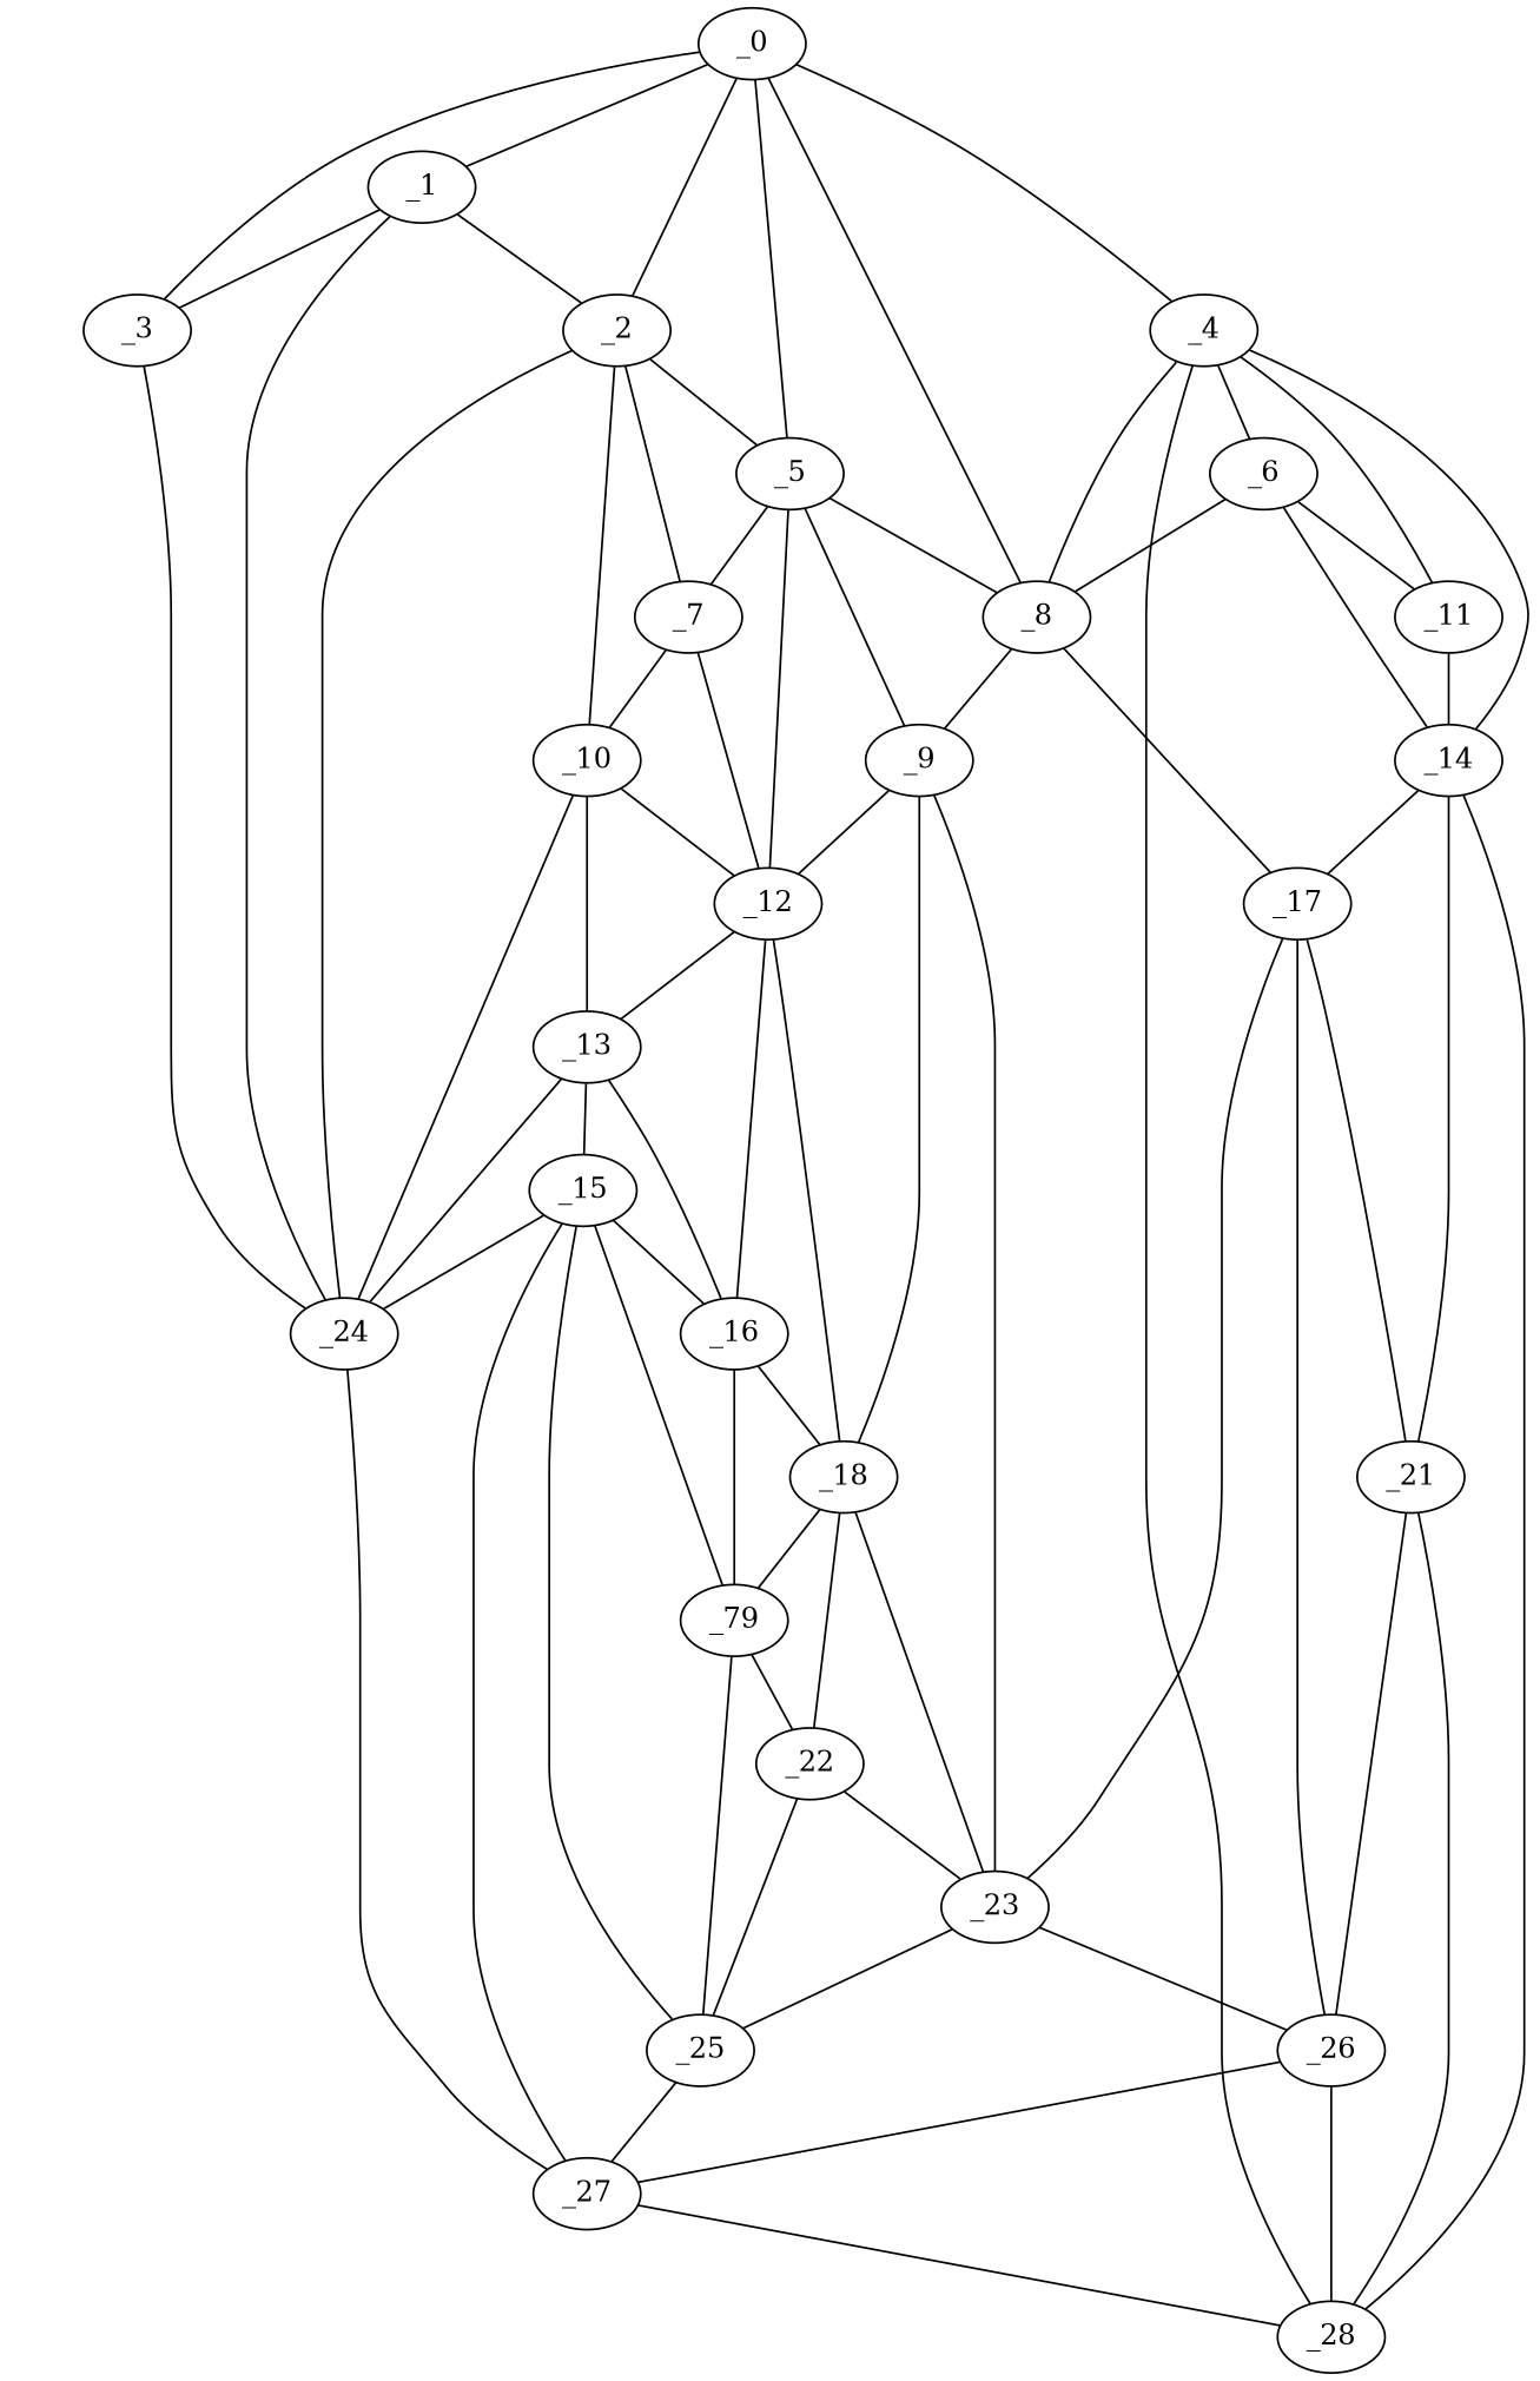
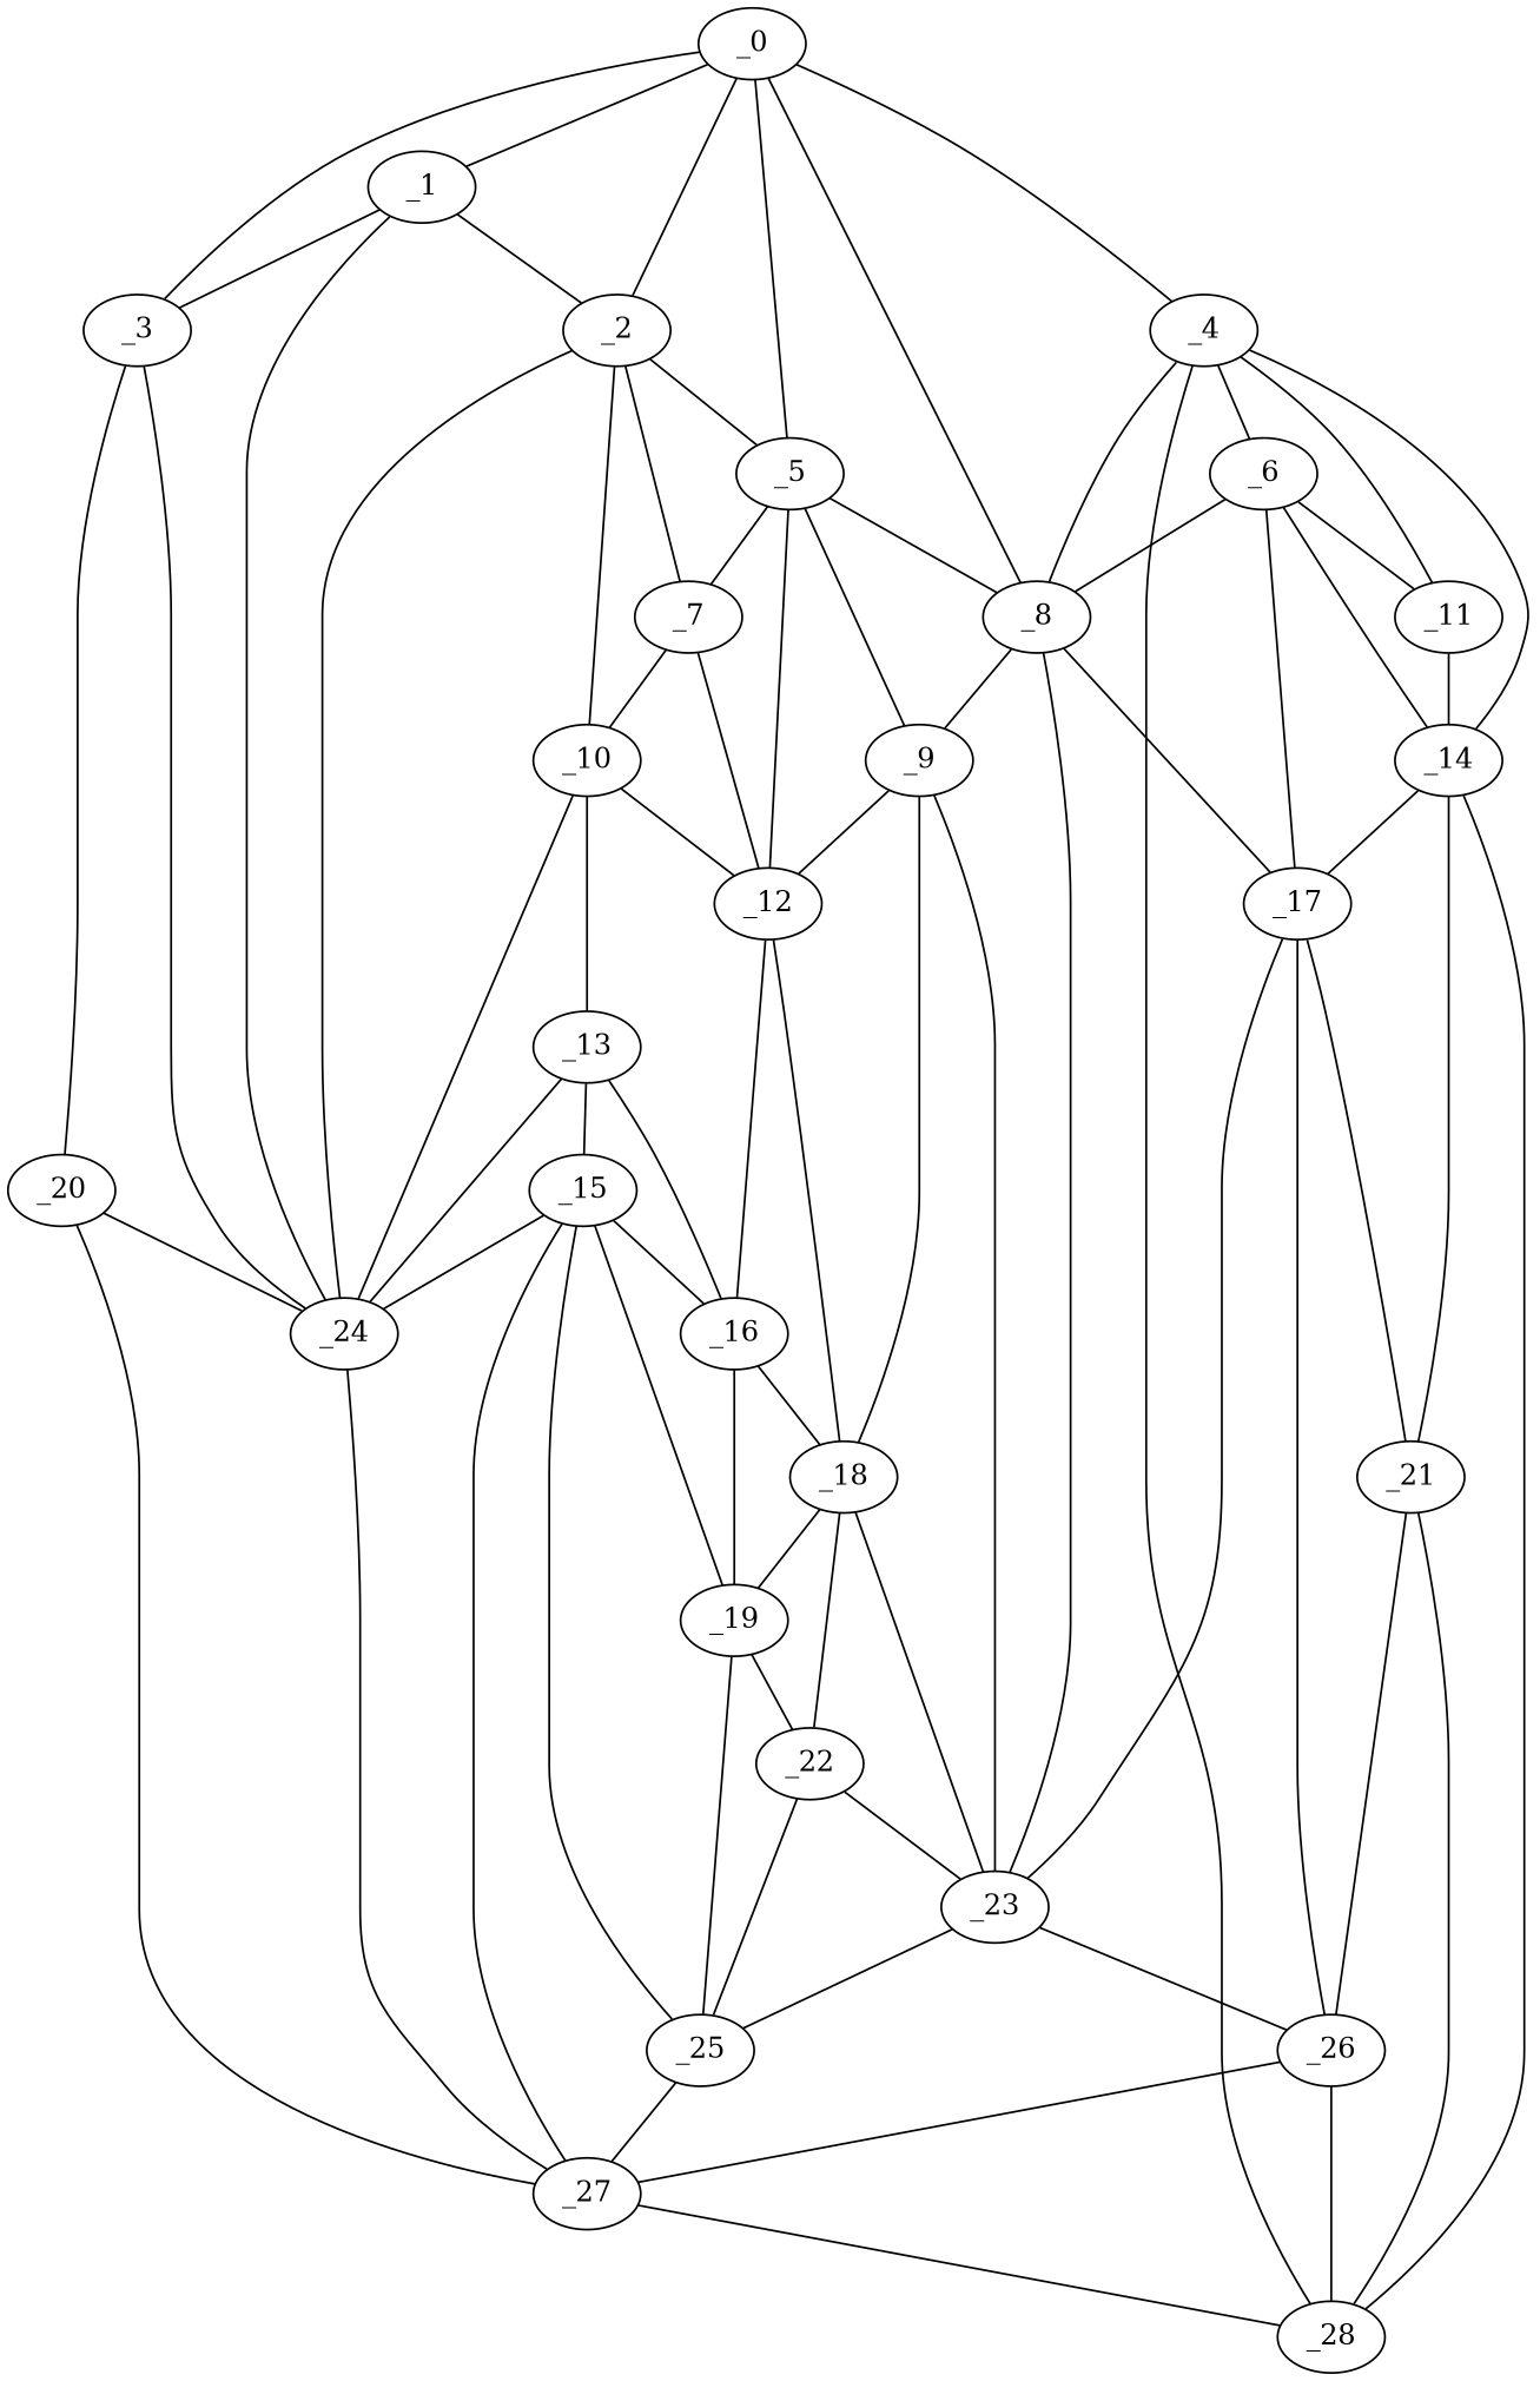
  graph {
    node [x=45 y=62]
    edge [valence=2]
    _0 [x=34 y=31]
    _1 [x=40 y=25]
    _2 [x=43 y=38]
    _3 [y=7]
    _4 [y=125]
    _5 [x=53]
    _8 [x=56 y=85]
    _24 [x=87 y=24]
    _7 [x=56 y=53]
    _10 [x=61 y=53]
+   _20 [x=83 y=6]
    _6 [x=55 y=105]
    _11 [x=62 y=115]
    _14 [x=68 y=115]
    _28 [x=95 y=120]
    _9 [x=59 y=74]
    _12 [x=64 y=61]
    _17 [x=76 y=104]
    _23 [x=85 y=79]
    _27 [x=95 y=35]
    _13 [x=67 y=54]
    _21 [x=83 y=113]
    _18 [x=77 y=69]
    _16 [x=73 y=60]
    _26 [x=91 y=101]
    _25 [x=89 y=52]
    _15 [x=73 y=54]
-   _19 [x=79 label=_79]
+   _19 [x=79]
    _22 [x=84 y=69]
    _0 -- _1 [valence=1]
    _0 -- _2
    _0 -- _3 [valence=1]
    _0 -- _4 [valence=1]
    _0 -- _5 [valence=1]
    _0 -- _8 [valence=1]
    _1 -- _2
    _1 -- _3
    _1 -- _24 [valence=1]
    _2 -- _5
    _2 -- _24 [valence=1]
    _2 -- _7 [valence=1]
    _2 -- _10
    _3 -- _24
+   _3 -- _20 [valence=1]
    _4 -- _8
    _4 -- _6 [valence=1]
    _4 -- _11
    _4 -- _14 [valence=1]
    _4 -- _28 [valence=1]
    _5 -- _8
    _5 -- _7
    _5 -- _9 [valence=1]
    _5 -- _12
    _8 -- _9
    _8 -- _17
+   _8 -- _23
    _24 -- _27 [valence=1]
    _7 -- _10
    _7 -- _12 [valence=1]
    _10 -- _24
    _10 -- _12
    _10 -- _13 [valence=1]
+   _20 -- _24
+   _20 -- _27 [valence=1]
    _6 -- _8
    _6 -- _11
    _6 -- _14
+   _6 -- _17
    _11 -- _14 [valence=1]
    _14 -- _28
    _14 -- _17
    _14 -- _21
    _9 -- _12 [valence=1]
    _9 -- _23 [valence=1]
    _9 -- _18
-   _12 -- _13
    _12 -- _18 [valence=1]
    _12 -- _16
    _17 -- _23 [valence=1]
    _17 -- _21
    _17 -- _26 [valence=1]
    _23 -- _26
    _23 -- _25 [valence=1]
    _27 -- _28 [valence=1]
    _13 -- _24
    _13 -- _16
    _13 -- _15
    _21 -- _28
    _21 -- _26
    _18 -- _23 [valence=1]
    _18 -- _19 [valence=1]
    _18 -- _22 [valence=1]
    _16 -- _18
    _16 -- _19
    _26 -- _28
    _26 -- _27 [valence=1]
    _25 -- _27
    _15 -- _24 [valence=1]
    _15 -- _27 [valence=1]
    _15 -- _16 [valence=1]
    _15 -- _25
    _15 -- _19 [valence=1]
    _19 -- _25 [valence=1]
    _19 -- _22
    _22 -- _23 [valence=1]
    _22 -- _25
  }
